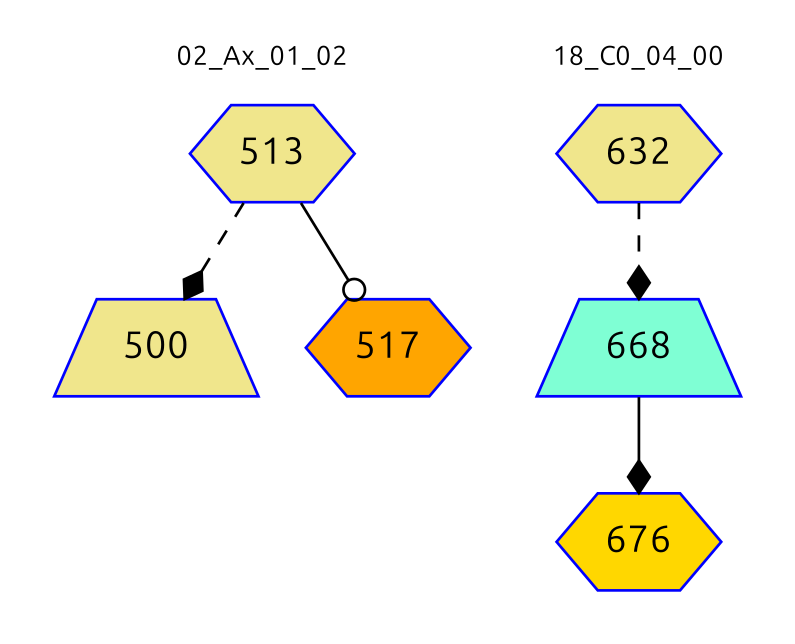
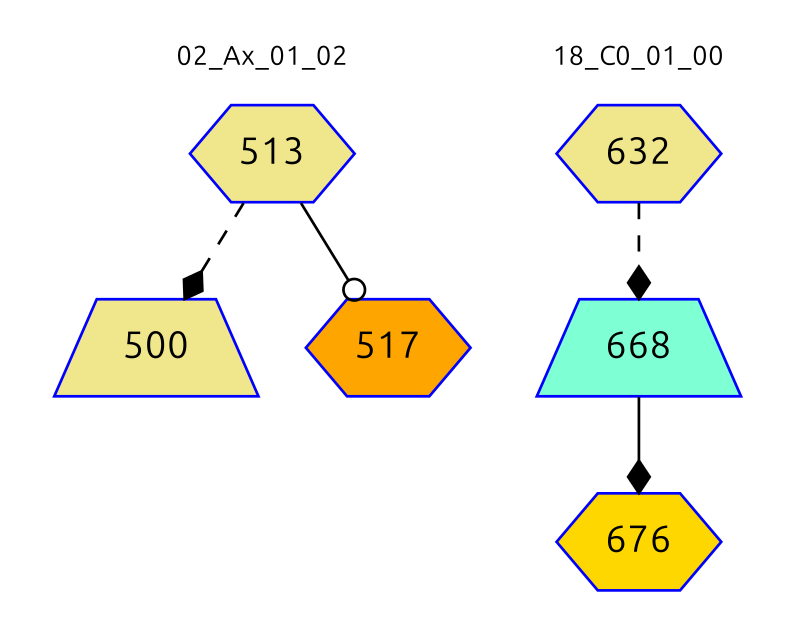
  digraph {
    fontname=Ubuntu
    node [color=blue fillcolor=khaki fontname=Ubuntu shape=hexagon style=filled]
    edge [arrowhead=diamond color=black fontname=Ubuntu style=dashed]
    n1 [label=513]
    n2 [label=500 shape=trapezium]
    n3 [fillcolor=orange label=517]
    n4 [fillcolor=aquamarine label=668 shape=trapezium]
    n5 [label=632]
    n6 [fillcolor=gold label=676]
    subgraph cluster_1 {
      color=white
      fontsize=10
      label="02_Ax_01_02"
      n1
      n2
      n3
    }
    subgraph cluster_2 {
      color=white
      fontsize=10
-     label="18_C0_04_00"
+     label="18_C0_01_00"
      n4
      n5
      n6
    }
    n1 -> n2
    n1 -> n3 [arrowhead=odot style=solid]
    n4 -> n6 [style=solid]
    n5 -> n4
  }
